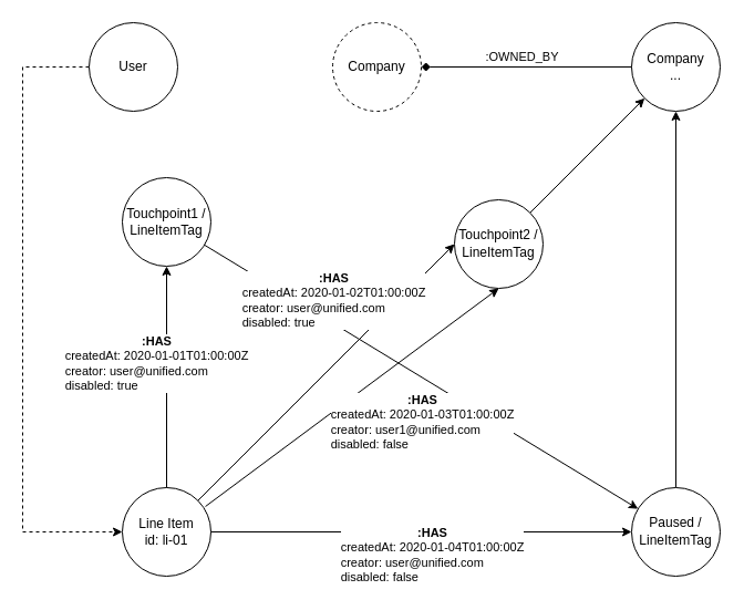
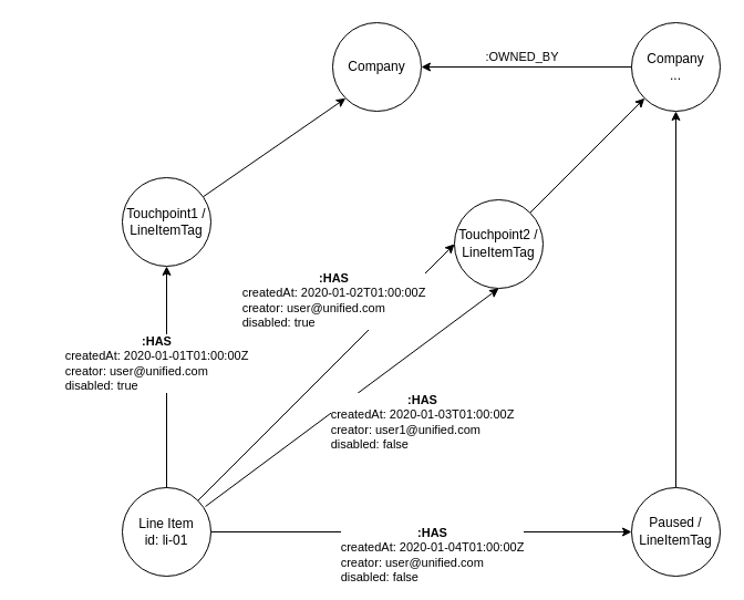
  <mxCell id="0" />
  <mxCell id="1" parent="0" />
- <mxCell id="2" style="edgeStyle=none;rounded=0;orthogonalLoop=1;jettySize=auto;html=1;" parent="1" source="3" target="7" edge="1"><mxGeometry relative="1" as="geometry" /></mxCell>
+ <mxCell id="2" style="edgeStyle=none;rounded=0;orthogonalLoop=1;jettySize=auto;html=1;entryX=0;entryY=1;entryDx=0;entryDy=0;" parent="1" source="3" target="22" edge="1"><mxGeometry relative="1" as="geometry" /></mxCell>
  <mxCell id="3" value="&lt;span style=&quot;text-align: left ; background-color: rgb(255 , 255 , 255)&quot;&gt;Touchpoint1 /&lt;br&gt;LineItemTag&lt;br&gt;&lt;/span&gt;" style="ellipse;whiteSpace=wrap;html=1;aspect=fixed;" parent="1" vertex="1"><mxGeometry x="110" y="160" width="80" height="80" as="geometry" /></mxCell>
  <mxCell id="4" style="edgeStyle=none;rounded=0;orthogonalLoop=1;jettySize=auto;html=1;entryX=0;entryY=1;entryDx=0;entryDy=0;" parent="1" source="5" target="17" edge="1"><mxGeometry relative="1" as="geometry" /></mxCell>
  <mxCell id="5" value="&lt;font style=&quot;font-size: 12px&quot;&gt;&lt;span style=&quot;text-align: left ; background-color: rgb(255 , 255 , 255)&quot;&gt;Touchpoint2 /&lt;br&gt;&lt;/span&gt;&lt;span style=&quot;text-align: left ; background-color: rgb(255 , 255 , 255)&quot;&gt;LineItemTag&lt;/span&gt;&lt;/font&gt;&lt;span style=&quot;color: rgb(9 , 30 , 66) ; font-family: , , &amp;#34;segoe ui&amp;#34; , &amp;#34;roboto&amp;#34; , &amp;#34;noto sans&amp;#34; , &amp;#34;ubuntu&amp;#34; , &amp;#34;droid sans&amp;#34; , &amp;#34;helvetica neue&amp;#34; , sans-serif ; font-size: 14px ; text-align: left ; background-color: rgb(255 , 255 , 255)&quot;&gt;&lt;br&gt;&lt;/span&gt;" style="ellipse;whiteSpace=wrap;html=1;aspect=fixed;" parent="1" vertex="1"><mxGeometry x="410" y="180" width="80" height="80" as="geometry" /></mxCell>
  <mxCell id="6" style="edgeStyle=none;rounded=0;orthogonalLoop=1;jettySize=auto;html=1;entryX=0.5;entryY=1;entryDx=0;entryDy=0;" parent="1" source="7" target="17" edge="1"><mxGeometry relative="1" as="geometry" /></mxCell>
  <mxCell id="7" value="&lt;font style=&quot;font-size: 12px&quot;&gt;&lt;span style=&quot;text-align: left ; background-color: rgb(255 , 255 , 255)&quot;&gt;Paused /&lt;br&gt;&lt;/span&gt;&lt;span style=&quot;text-align: left ; background-color: rgb(255 , 255 , 255)&quot;&gt;LineItemTag&lt;/span&gt;&lt;/font&gt;&lt;span style=&quot;color: rgb(9 , 30 , 66) ; font-family: , , &amp;#34;segoe ui&amp;#34; , &amp;#34;roboto&amp;#34; , &amp;#34;noto sans&amp;#34; , &amp;#34;ubuntu&amp;#34; , &amp;#34;droid sans&amp;#34; , &amp;#34;helvetica neue&amp;#34; , sans-serif ; font-size: 14px ; text-align: left ; background-color: rgb(255 , 255 , 255)&quot;&gt;&lt;br&gt;&lt;/span&gt;" style="ellipse;whiteSpace=wrap;html=1;aspect=fixed;" parent="1" vertex="1"><mxGeometry x="570" y="440" width="80" height="80" as="geometry" /></mxCell>
  <mxCell id="8" value="Line Item&lt;br&gt;id: li-01" style="ellipse;whiteSpace=wrap;html=1;aspect=fixed;" parent="1" vertex="1"><mxGeometry x="110" y="440" width="80" height="80" as="geometry" /></mxCell>
  <mxCell id="9" value="" style="endArrow=classic;html=1;exitX=0.5;exitY=0;exitDx=0;exitDy=0;entryX=0.5;entryY=1;entryDx=0;entryDy=0;" parent="1" source="8" target="3" edge="1"><mxGeometry width="50" height="50" relative="1" as="geometry"><mxPoint x="390" y="410" as="sourcePoint" /><mxPoint x="440" y="360" as="targetPoint" /></mxGeometry></mxCell>
  <mxCell id="10" value="&lt;b&gt;:HAS&lt;/b&gt;&lt;br&gt;&lt;div style=&quot;text-align: left&quot;&gt;createdAt: 2020-01-01T01:00:00Z&lt;/div&gt;&lt;div style=&quot;text-align: left&quot;&gt;creator: user@unified.com&lt;/div&gt;&lt;div style=&quot;text-align: left&quot;&gt;disabled: true&lt;/div&gt;" style="edgeLabel;html=1;align=center;verticalAlign=middle;resizable=0;points=[];" parent="9" vertex="1" connectable="0"><mxGeometry x="0.216" y="1" relative="1" as="geometry"><mxPoint x="-9.0" y="9.1" as="offset" /></mxGeometry></mxCell>
  <mxCell id="11" value="" style="endArrow=classic;html=1;exitX=1;exitY=0;exitDx=0;exitDy=0;entryX=0;entryY=0.5;entryDx=0;entryDy=0;" parent="1" source="8" target="5" edge="1"><mxGeometry width="50" height="50" relative="1" as="geometry"><mxPoint x="160" y="450" as="sourcePoint" /><mxPoint x="241.716" y="238.284" as="targetPoint" /></mxGeometry></mxCell>
  <mxCell id="12" value="&lt;b&gt;:HAS&lt;/b&gt;&lt;br&gt;&lt;div style=&quot;text-align: left&quot;&gt;createdAt: 2020-01-02T01:00:00Z&lt;/div&gt;&lt;div style=&quot;text-align: left&quot;&gt;creator: user@unified.com&lt;/div&gt;&lt;div style=&quot;text-align: left&quot;&gt;disabled: true&lt;/div&gt;" style="edgeLabel;html=1;align=center;verticalAlign=middle;resizable=0;points=[];" parent="11" vertex="1" connectable="0"><mxGeometry x="0.216" y="1" relative="1" as="geometry"><mxPoint x="-18.29" y="-40.29" as="offset" /></mxGeometry></mxCell>
  <mxCell id="13" value="" style="endArrow=classic;html=1;exitX=0.938;exitY=0.213;exitDx=0;exitDy=0;entryX=0.5;entryY=1;entryDx=0;entryDy=0;exitPerimeter=0;" parent="1" source="8" target="5" edge="1"><mxGeometry width="50" height="50" relative="1" as="geometry"><mxPoint x="188.284" y="461.716" as="sourcePoint" /><mxPoint x="460" y="240" as="targetPoint" /></mxGeometry></mxCell>
  <mxCell id="14" value="&lt;b&gt;:HAS&lt;/b&gt;&lt;br&gt;&lt;div style=&quot;text-align: left&quot;&gt;createdAt: 2020-01-03T01:00:00Z&lt;/div&gt;&lt;div style=&quot;text-align: left&quot;&gt;creator: user1@unified.com&lt;/div&gt;&lt;div style=&quot;text-align: left&quot;&gt;disabled: false&lt;/div&gt;" style="edgeLabel;html=1;align=center;verticalAlign=middle;resizable=0;points=[];" parent="13" vertex="1" connectable="0"><mxGeometry x="0.216" y="1" relative="1" as="geometry"><mxPoint x="34.27" y="43.71" as="offset" /></mxGeometry></mxCell>
  <mxCell id="15" value="" style="endArrow=classic;html=1;exitX=1;exitY=0.5;exitDx=0;exitDy=0;entryX=0;entryY=0.5;entryDx=0;entryDy=0;" parent="1" source="8" target="7" edge="1"><mxGeometry width="50" height="50" relative="1" as="geometry"><mxPoint x="200" y="490" as="sourcePoint" /><mxPoint x="500" y="280" as="targetPoint" /></mxGeometry></mxCell>
  <mxCell id="16" value="&lt;b&gt;:HAS&lt;/b&gt;&lt;br&gt;&lt;div style=&quot;text-align: left&quot;&gt;createdAt: 2020-01-04T01:00:00Z&lt;/div&gt;&lt;div style=&quot;text-align: left&quot;&gt;creator: user@unified.com&lt;/div&gt;&lt;div style=&quot;text-align: left&quot;&gt;disabled: false&lt;/div&gt;" style="edgeLabel;html=1;align=center;verticalAlign=middle;resizable=0;points=[];" parent="15" vertex="1" connectable="0"><mxGeometry x="0.216" y="1" relative="1" as="geometry"><mxPoint x="-31.96" y="21.51" as="offset" /></mxGeometry></mxCell>
  <mxCell id="17" value="Company&lt;br&gt;..." style="ellipse;whiteSpace=wrap;html=1;aspect=fixed;" parent="1" vertex="1"><mxGeometry x="570" y="20" width="80" height="80" as="geometry" /></mxCell>
- <mxCell id="18" style="edgeStyle=orthogonalEdgeStyle;rounded=0;orthogonalLoop=1;jettySize=auto;html=1;entryX=0;entryY=0.5;entryDx=0;entryDy=0;dashed=1;" parent="1" source="19" target="8" edge="1"><mxGeometry relative="1" as="geometry"><Array as="points"><mxPoint x="20" y="60" /><mxPoint x="20" y="480" /></Array></mxGeometry></mxCell>
- <mxCell id="19" value="User" style="ellipse;whiteSpace=wrap;html=1;aspect=fixed;" parent="1" vertex="1"><mxGeometry x="80" y="20" width="80" height="80" as="geometry" /></mxCell>
- <mxCell id="20" style="edgeStyle=none;rounded=0;orthogonalLoop=1;jettySize=auto;html=1;exitX=0;exitY=0.5;exitDx=0;exitDy=0;entryX=1;entryY=0.5;entryDx=0;entryDy=0;endArrow=diamond;" parent="1" source="17" target="22" edge="1"><mxGeometry relative="1" as="geometry"><mxPoint x="390" y="140" as="targetPoint" /></mxGeometry></mxCell>
+ <mxCell id="20" style="edgeStyle=none;rounded=0;orthogonalLoop=1;jettySize=auto;html=1;exitX=0;exitY=0.5;exitDx=0;exitDy=0;entryX=1;entryY=0.5;entryDx=0;entryDy=0;" parent="1" source="17" target="22" edge="1"><mxGeometry relative="1" as="geometry"><mxPoint x="390" y="140" as="targetPoint" /></mxGeometry></mxCell>
  <mxCell id="21" value=":OWNED_BY" style="edgeLabel;html=1;align=center;verticalAlign=middle;resizable=0;points=[];" parent="20" vertex="1" connectable="0"><mxGeometry x="0.358" relative="1" as="geometry"><mxPoint x="29" y="-10" as="offset" /></mxGeometry></mxCell>
- <mxCell id="22" value="Company" style="ellipse;whiteSpace=wrap;html=1;aspect=fixed;dashed=1;" parent="1" vertex="1"><mxGeometry x="300" y="20" width="80" height="80" as="geometry" /></mxCell>
+ <mxCell id="22" value="Company" style="ellipse;whiteSpace=wrap;html=1;aspect=fixed;" parent="1" vertex="1"><mxGeometry x="300" y="20" width="80" height="80" as="geometry" /></mxCell>
